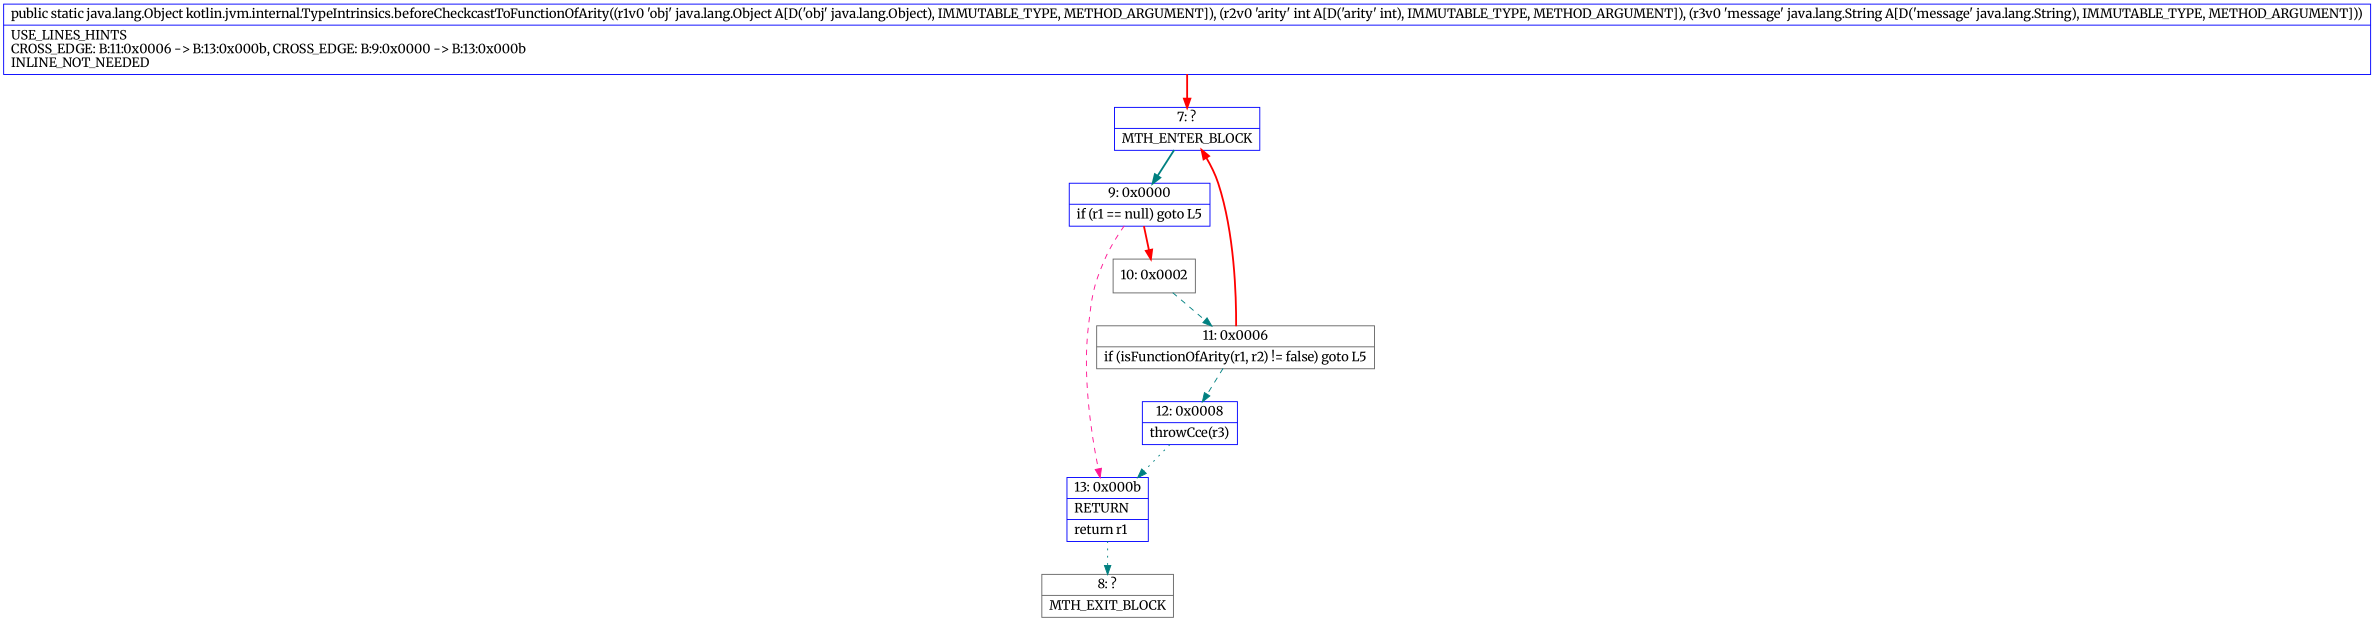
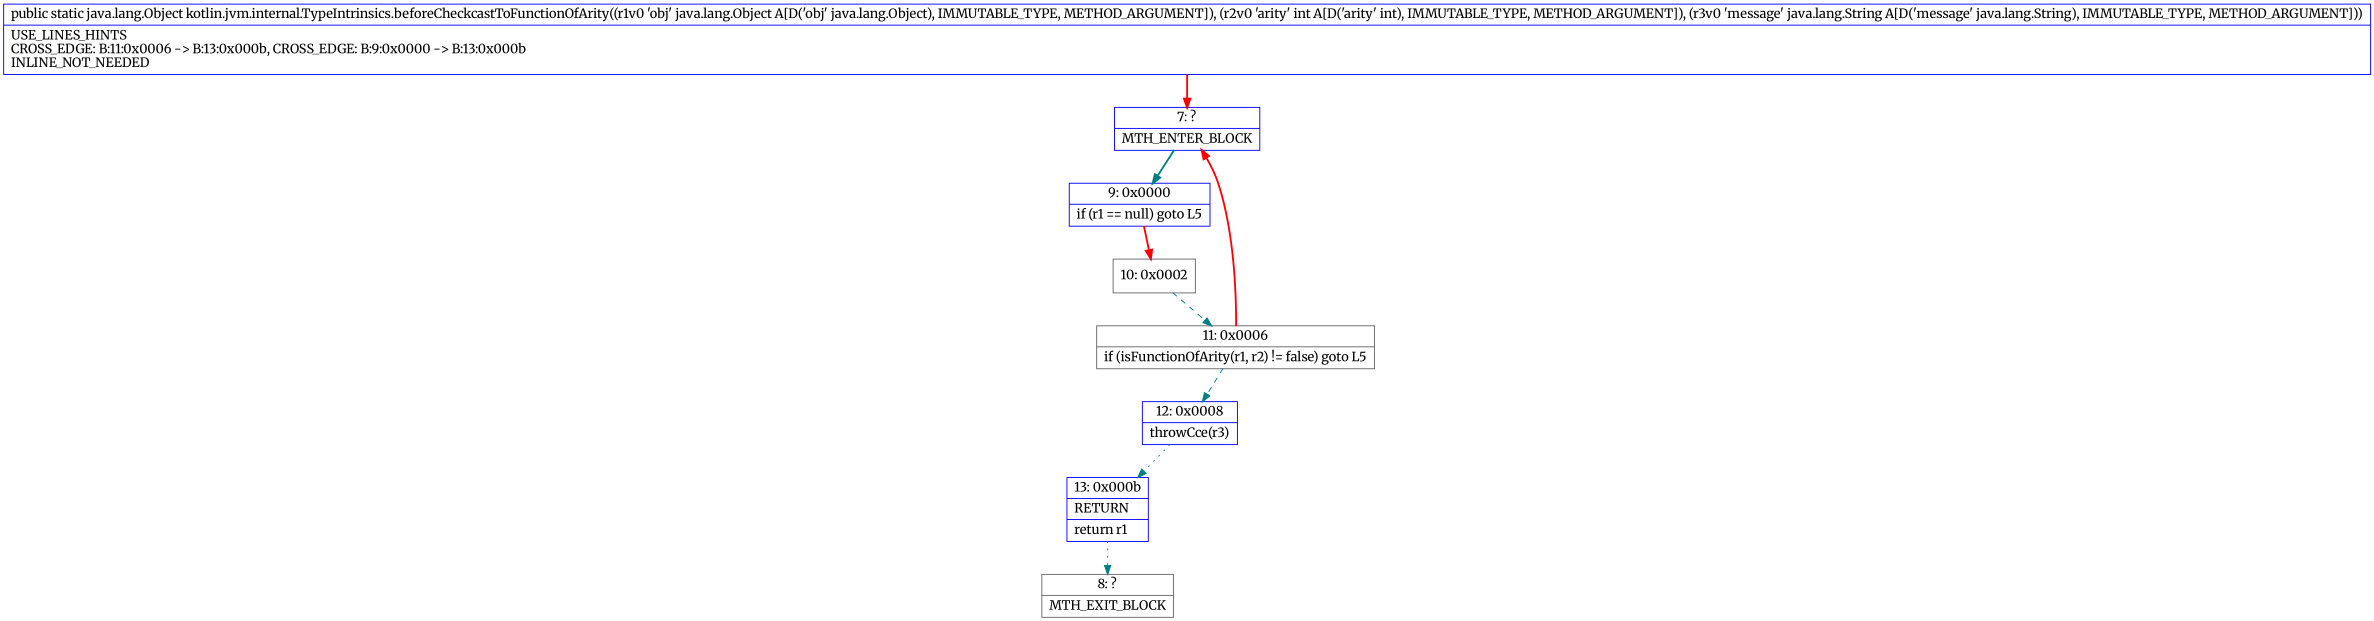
  digraph {
    fontname=Merriweather
    node [color=blue fontname=Merriweather shape=record]
    edge [color=teal fontname=Merriweather style=bold]
    n1 [label="{7\:\ ?|MTH_ENTER_BLOCK\l}"]
    n2 [label="{9\:\ 0x0000|if (r1 == null) goto L5\l}"]
    n3 [color=gray40 label="{10\:\ 0x0002}"]
    n4 [label="{13\:\ 0x000b|RETURN\l|return r1\l}"]
    n5 [color=gray40 label="{11\:\ 0x0006|if (isFunctionOfArity(r1, r2) != false) goto L5\l}"]
    n6 [color=gray40 label="{8\:\ ?|MTH_EXIT_BLOCK\l}"]
    n7 [label="{12\:\ 0x0008|throwCce(r3)\l}"]
    n8 [label="{public static java.lang.Object kotlin.jvm.internal.TypeIntrinsics.beforeCheckcastToFunctionOfArity((r1v0 'obj' java.lang.Object A[D('obj' java.lang.Object), IMMUTABLE_TYPE, METHOD_ARGUMENT]), (r2v0 'arity' int A[D('arity' int), IMMUTABLE_TYPE, METHOD_ARGUMENT]), (r3v0 'message' java.lang.String A[D('message' java.lang.String), IMMUTABLE_TYPE, METHOD_ARGUMENT]))  | USE_LINES_HINTS\lCROSS_EDGE: B:11:0x0006 \-\> B:13:0x000b, CROSS_EDGE: B:9:0x0000 \-\> B:13:0x000b\lINLINE_NOT_NEEDED\l}"]
    n1 -> n2
    n2 -> n3 [color=red]
-   n2 -> n4 [color=deeppink style=dashed]
    n3 -> n5 [style=dashed]
    n4 -> n6 [style=dotted]
    n5 -> n1 [color=red]
    n5 -> n7 [style=dashed]
    n7 -> n4 [style=dotted]
    n8 -> n1 [color=red]
  }
